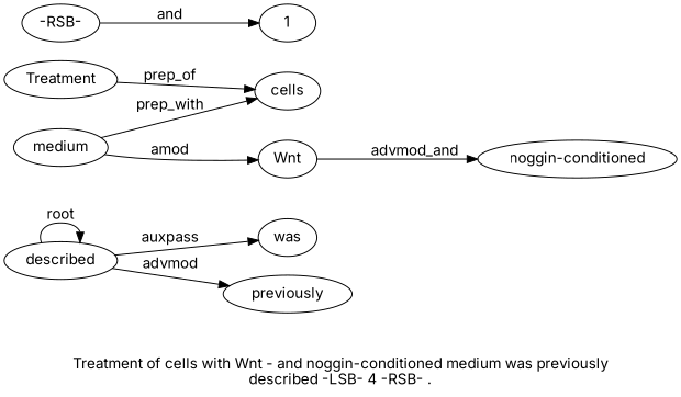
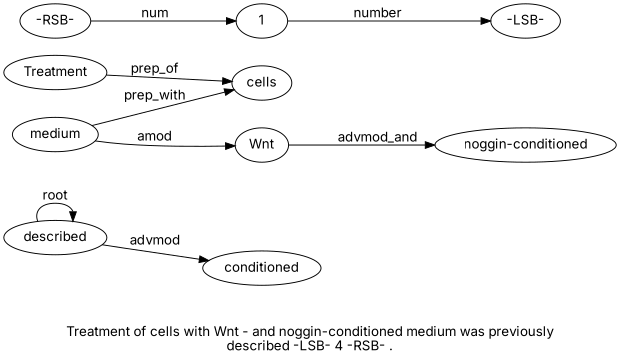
  digraph {
    fontname=Inter
    label="Treatment of cells with Wnt - and noggin-conditioned medium was previously\ndescribed -LSB- 4 -RSB- ."
    rankdir=LR
    node [fillcolor=white fontname=Inter style=filled]
    edge [fontname=Inter]
    n1 [label=described]
-   n2 [label=was]
-   n3 [label=previously]
+   n3 [label=conditioned]
    n4 [label=Treatment]
    n5 [label=cells]
    n6 [label="-RSB-"]
    n7 [label=1]
    n8 [label=medium]
    n9 [label=Wnt]
    n10 [label="noggin-conditioned"]
+   n11 [label="-LSB-"]
    n1 -> n1 [label=root]
-   n1 -> n2 [label=auxpass]
    n1 -> n3 [label=advmod]
    n4 -> n5 [label=prep_of]
-   n6 -> n7 [label=and]
+   n6 -> n7 [label=num]
+   n7 -> n11 [label=number]
    n8 -> n5 [label=prep_with]
    n8 -> n9 [label=amod]
    n9 -> n10 [label=advmod_and]
  }
